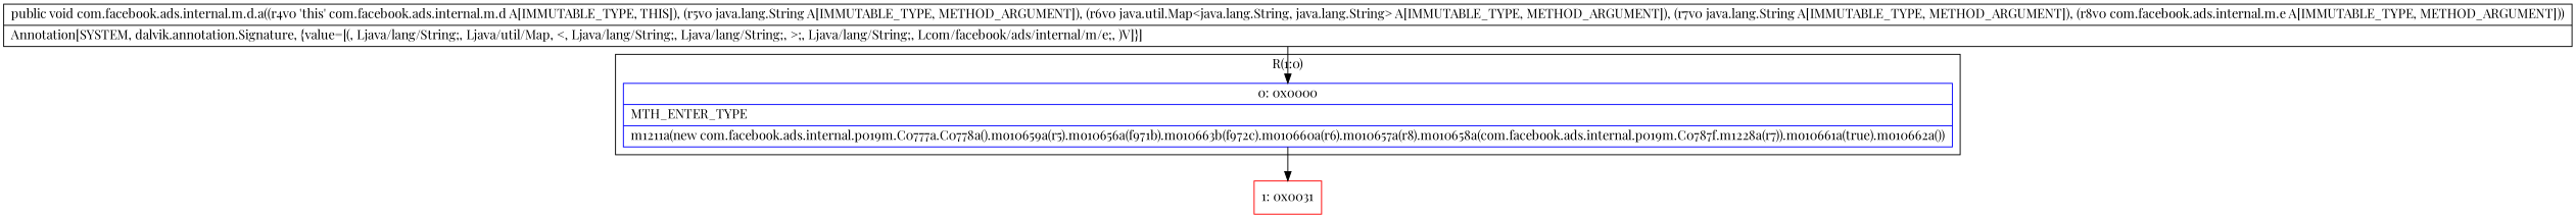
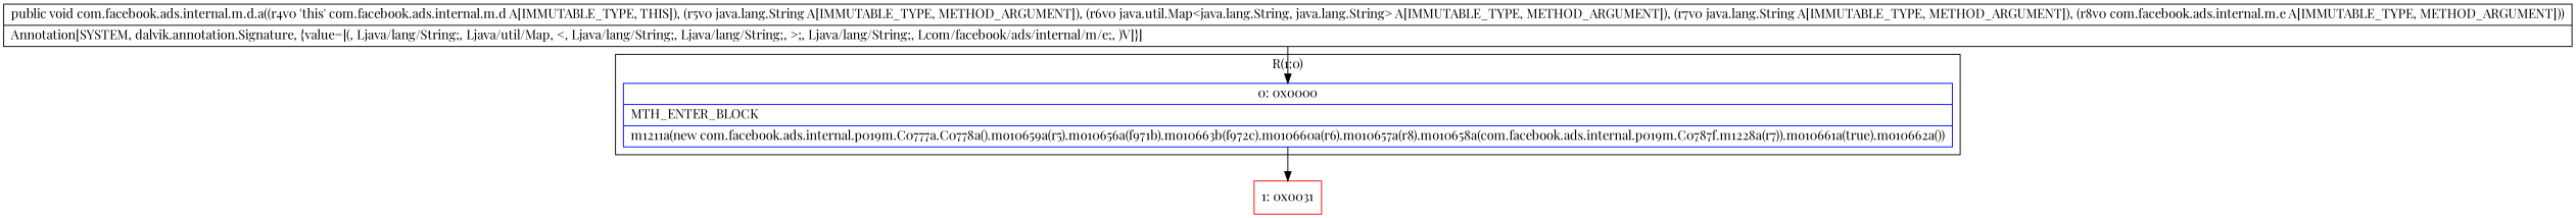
  digraph {
    fontname="Playfair Display"
    node [shape=record fontname="Playfair Display"]
    edge [fontname="Playfair Display"]
-   n1 [color=blue label="{0\:\ 0x0000|MTH_ENTER_TYPE\l|m1211a(new com.facebook.ads.internal.p019m.C0777a.C0778a().mo10659a(r5).mo10656a(f971b).mo10663b(f972c).mo10660a(r6).mo10657a(r8).mo10658a(com.facebook.ads.internal.p019m.C0787f.m1228a(r7)).mo10661a(true).mo10662a())\l}"]
+   n1 [color=blue label="{0\:\ 0x0000|MTH_ENTER_BLOCK\l|m1211a(new com.facebook.ads.internal.p019m.C0777a.C0778a().mo10659a(r5).mo10656a(f971b).mo10663b(f972c).mo10660a(r6).mo10657a(r8).mo10658a(com.facebook.ads.internal.p019m.C0787f.m1228a(r7)).mo10661a(true).mo10662a())\l}"]
    n2 [color=red label="{1\:\ 0x0031}"]
    n3 [label="{public void com.facebook.ads.internal.m.d.a((r4v0 'this' com.facebook.ads.internal.m.d A[IMMUTABLE_TYPE, THIS]), (r5v0 java.lang.String A[IMMUTABLE_TYPE, METHOD_ARGUMENT]), (r6v0 java.util.Map\<java.lang.String, java.lang.String\> A[IMMUTABLE_TYPE, METHOD_ARGUMENT]), (r7v0 java.lang.String A[IMMUTABLE_TYPE, METHOD_ARGUMENT]), (r8v0 com.facebook.ads.internal.m.e A[IMMUTABLE_TYPE, METHOD_ARGUMENT]))  | Annotation[SYSTEM, dalvik.annotation.Signature, \{value=[(, Ljava\/lang\/String;, Ljava\/util\/Map, \<, Ljava\/lang\/String;, Ljava\/lang\/String;, \>;, Ljava\/lang\/String;, Lcom\/facebook\/ads\/internal\/m\/e;, )V]\}]\l}"]
    subgraph cluster_1 {
      label="R(1:0)"
      n1
    }
    n1 -> n2
    n3 -> n1
  }
